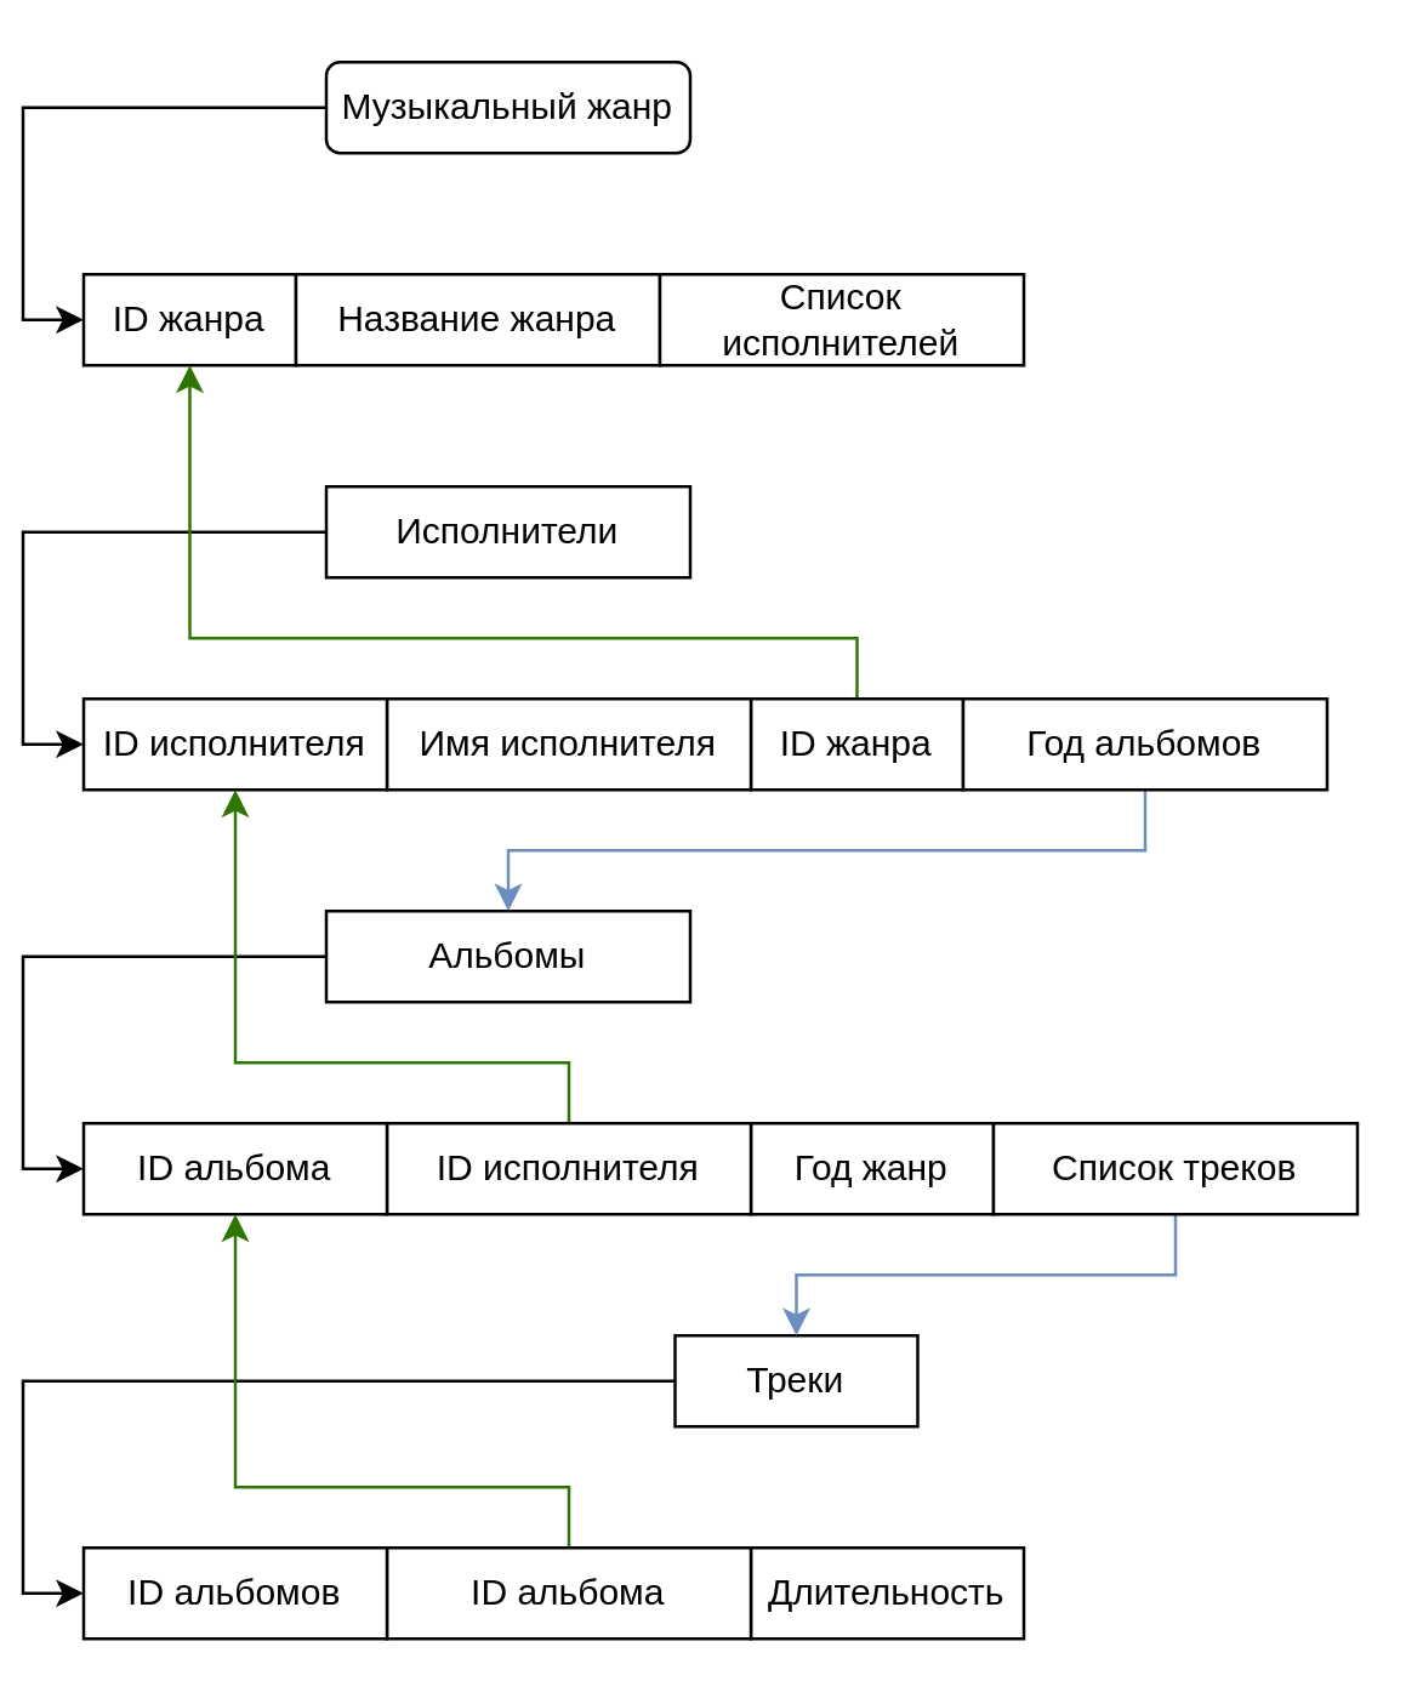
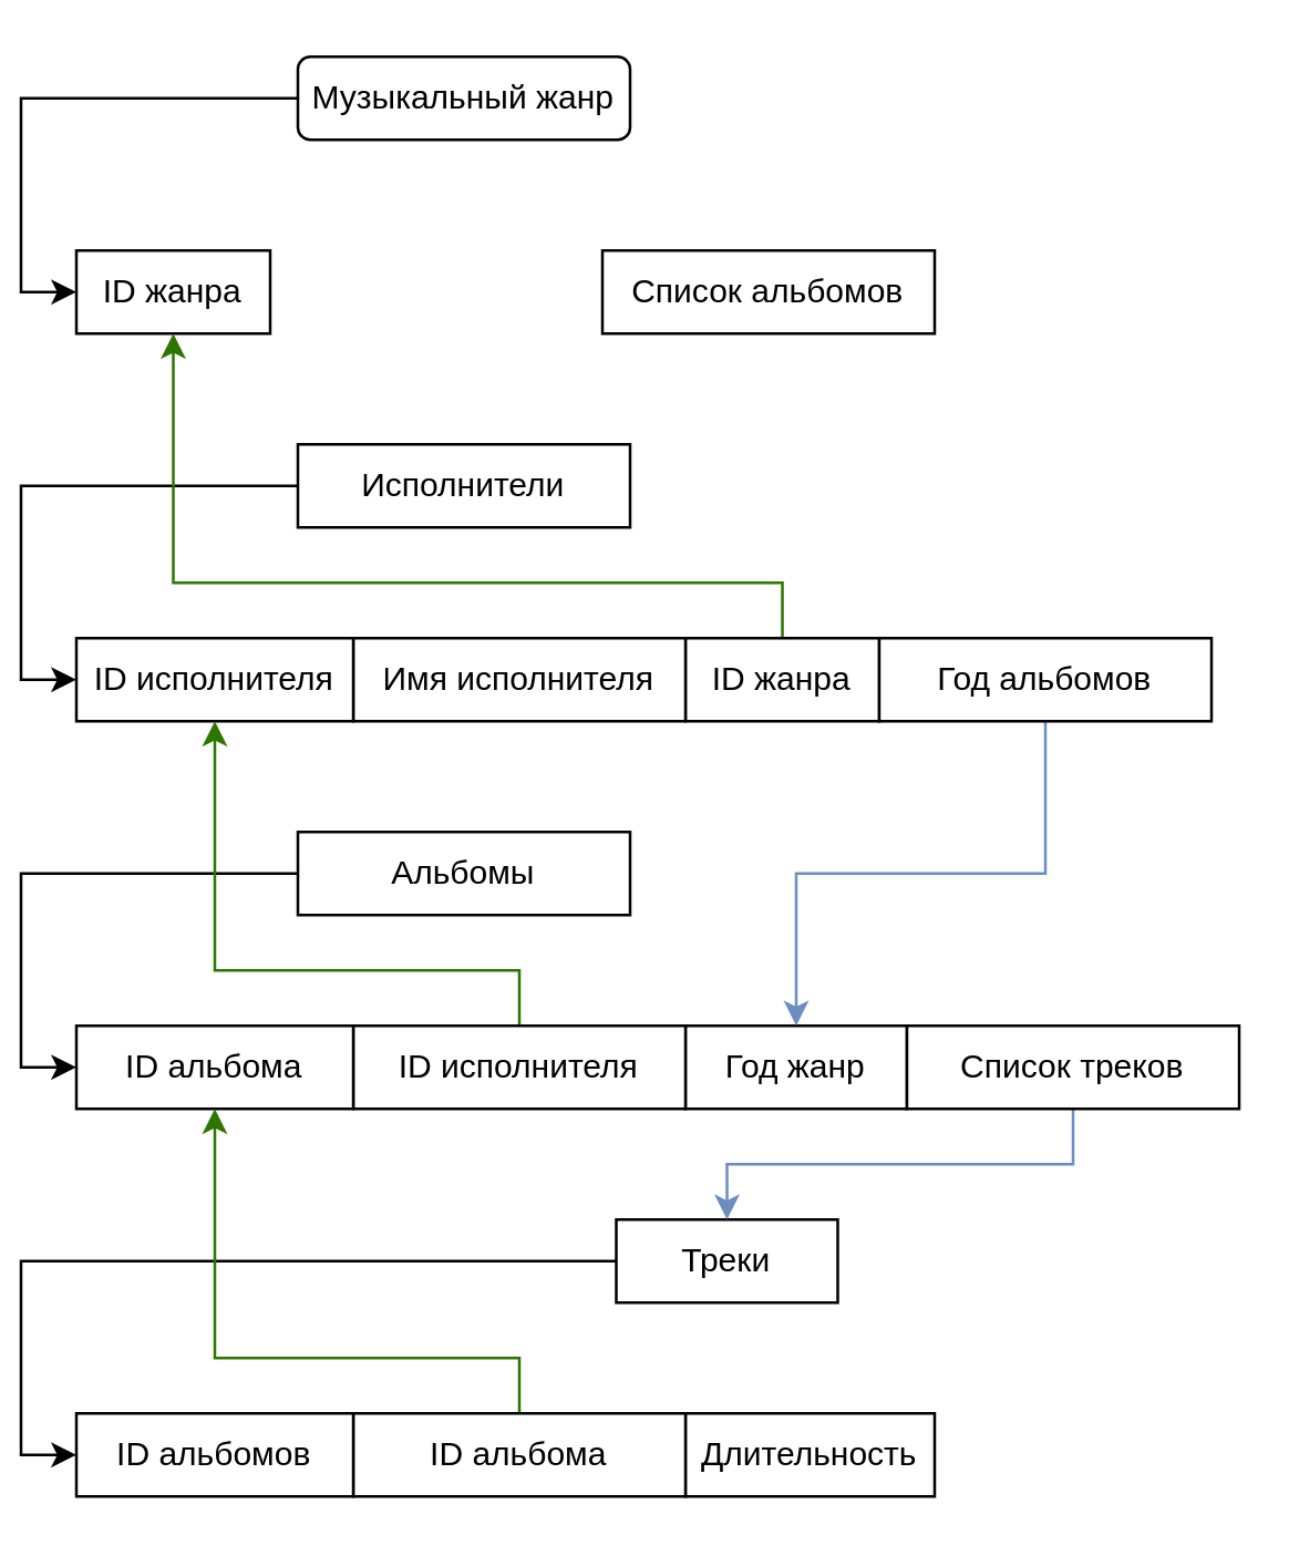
  <mxCell id="0" />
  <mxCell id="1" parent="0" />
  <mxCell id="2" style="edgeStyle=orthogonalEdgeStyle;rounded=0;orthogonalLoop=1;jettySize=auto;html=1;exitX=0;exitY=0.5;exitDx=0;exitDy=0;entryX=0;entryY=0.5;entryDx=0;entryDy=0;" edge="1" parent="1" source="3" target="4"><mxGeometry relative="1" as="geometry" /></mxCell>
  <mxCell id="3" value="Музыкальный жанр" style="whiteSpace=wrap;html=1;rounded=1;" vertex="1" parent="1"><mxGeometry x="100" y="20" width="120" height="30" as="geometry" /></mxCell>
  <mxCell id="4" value="ID жанра" style="rounded=0;whiteSpace=wrap;html=1;" vertex="1" parent="1"><mxGeometry x="20" y="90" width="70" height="30" as="geometry" /></mxCell>
- <mxCell id="5" value="Название жанра" style="rounded=0;whiteSpace=wrap;html=1;" vertex="1" parent="1"><mxGeometry x="90" y="90" width="120" height="30" as="geometry" /></mxCell>
  <mxCell id="6" style="edgeStyle=orthogonalEdgeStyle;rounded=0;orthogonalLoop=1;jettySize=auto;html=1;exitX=0;exitY=0.5;exitDx=0;exitDy=0;entryX=0;entryY=0.5;entryDx=0;entryDy=0;" edge="1" parent="1" source="7" target="11"><mxGeometry relative="1" as="geometry" /></mxCell>
  <mxCell id="7" value="Исполнители" style="rounded=0;whiteSpace=wrap;html=1;" vertex="1" parent="1"><mxGeometry x="100" y="160" width="120" height="30" as="geometry" /></mxCell>
  <mxCell id="8" style="edgeStyle=orthogonalEdgeStyle;rounded=0;orthogonalLoop=1;jettySize=auto;html=1;exitX=0.5;exitY=0;exitDx=0;exitDy=0;entryX=0.5;entryY=1;entryDx=0;entryDy=0;fillColor=#60a917;strokeColor=#2D7600;" edge="1" parent="1" source="9" target="4"><mxGeometry relative="1" as="geometry"><Array as="points"><mxPoint x="275" y="210" /><mxPoint x="55" y="210" /></Array></mxGeometry></mxCell>
  <mxCell id="9" value="ID жанра" style="rounded=0;whiteSpace=wrap;html=1;" vertex="1" parent="1"><mxGeometry x="240" y="230" width="70" height="30" as="geometry" /></mxCell>
  <mxCell id="10" value="Имя исполнителя" style="rounded=0;whiteSpace=wrap;html=1;" vertex="1" parent="1"><mxGeometry x="120" y="230" width="120" height="30" as="geometry" /></mxCell>
  <mxCell id="11" value="ID исполнителя" style="rounded=0;whiteSpace=wrap;html=1;" vertex="1" parent="1"><mxGeometry x="20" y="230" width="100" height="30" as="geometry" /></mxCell>
  <mxCell id="12" style="edgeStyle=orthogonalEdgeStyle;rounded=0;orthogonalLoop=1;jettySize=auto;html=1;exitX=0;exitY=0.5;exitDx=0;exitDy=0;entryX=0;entryY=0.5;entryDx=0;entryDy=0;" edge="1" parent="1" source="13" target="17"><mxGeometry relative="1" as="geometry" /></mxCell>
  <mxCell id="13" value="Альбомы" style="rounded=0;whiteSpace=wrap;html=1;" vertex="1" parent="1"><mxGeometry x="100" y="300" width="120" height="30" as="geometry" /></mxCell>
  <mxCell id="14" value="Год жанр" style="rounded=0;whiteSpace=wrap;html=1;" vertex="1" parent="1"><mxGeometry x="240" y="370" width="80" height="30" as="geometry" /></mxCell>
  <mxCell id="15" style="edgeStyle=orthogonalEdgeStyle;rounded=0;orthogonalLoop=1;jettySize=auto;html=1;exitX=0.5;exitY=0;exitDx=0;exitDy=0;entryX=0.5;entryY=1;entryDx=0;entryDy=0;fillColor=#60a917;strokeColor=#2D7600;" edge="1" parent="1" source="16" target="11"><mxGeometry relative="1" as="geometry"><Array as="points"><mxPoint x="180" y="350" /><mxPoint x="70" y="350" /></Array></mxGeometry></mxCell>
  <mxCell id="16" value="ID исполнителя" style="rounded=0;whiteSpace=wrap;html=1;" vertex="1" parent="1"><mxGeometry x="120" y="370" width="120" height="30" as="geometry" /></mxCell>
  <mxCell id="17" value="ID альбома" style="rounded=0;whiteSpace=wrap;html=1;" vertex="1" parent="1"><mxGeometry x="20" y="370" width="100" height="30" as="geometry" /></mxCell>
  <mxCell id="18" style="edgeStyle=orthogonalEdgeStyle;rounded=0;orthogonalLoop=1;jettySize=auto;html=1;exitX=0;exitY=0.5;exitDx=0;exitDy=0;entryX=0;entryY=0.5;entryDx=0;entryDy=0;" edge="1" parent="1" source="19" target="23"><mxGeometry relative="1" as="geometry"><mxPoint x="-30" y="540" as="targetPoint" /></mxGeometry></mxCell>
  <mxCell id="19" value="Треки" style="rounded=0;whiteSpace=wrap;html=1;" vertex="1" parent="1"><mxGeometry x="215" y="440" width="80" height="30" as="geometry" /></mxCell>
  <mxCell id="20" value="Длительность" style="rounded=0;whiteSpace=wrap;html=1;" vertex="1" parent="1"><mxGeometry x="240" y="510" width="90" height="30" as="geometry" /></mxCell>
  <mxCell id="21" style="edgeStyle=orthogonalEdgeStyle;rounded=0;orthogonalLoop=1;jettySize=auto;html=1;exitX=0.5;exitY=0;exitDx=0;exitDy=0;entryX=0.5;entryY=1;entryDx=0;entryDy=0;fillColor=#60a917;strokeColor=#2D7600;" edge="1" parent="1" source="22" target="17"><mxGeometry relative="1" as="geometry"><Array as="points"><mxPoint x="180" y="490" /><mxPoint x="70" y="490" /></Array></mxGeometry></mxCell>
  <mxCell id="22" value="ID альбома" style="rounded=0;whiteSpace=wrap;html=1;" vertex="1" parent="1"><mxGeometry x="120" y="510" width="120" height="30" as="geometry" /></mxCell>
  <mxCell id="23" value="ID альбомов" style="rounded=0;whiteSpace=wrap;html=1;" vertex="1" parent="1"><mxGeometry x="20" y="510" width="100" height="30" as="geometry" /></mxCell>
- <mxCell id="24" value="Список исполнителей" style="rounded=0;whiteSpace=wrap;html=1;" vertex="1" parent="1"><mxGeometry x="210" y="90" width="120" height="30" as="geometry" /></mxCell>
- <mxCell id="25" style="edgeStyle=orthogonalEdgeStyle;rounded=0;orthogonalLoop=1;jettySize=auto;html=1;exitX=0.5;exitY=1;exitDx=0;exitDy=0;entryX=0.5;entryY=0;entryDx=0;entryDy=0;fillColor=#dae8fc;strokeColor=#6c8ebf;" edge="1" parent="1" source="26" target="13"><mxGeometry relative="1" as="geometry" /></mxCell>
+ <mxCell id="24" value="Список альбомов" style="rounded=0;whiteSpace=wrap;html=1;" vertex="1" parent="1"><mxGeometry x="210" y="90" width="120" height="30" as="geometry" /></mxCell>
+ <mxCell id="25" style="edgeStyle=orthogonalEdgeStyle;rounded=0;orthogonalLoop=1;jettySize=auto;html=1;exitX=0.5;exitY=1;exitDx=0;exitDy=0;fillColor=#dae8fc;strokeColor=#6c8ebf;" edge="1" parent="1" source="26" target="14"><mxGeometry relative="1" as="geometry" /></mxCell>
  <mxCell id="26" value="Год альбомов" style="rounded=0;whiteSpace=wrap;html=1;" vertex="1" parent="1"><mxGeometry x="310" y="230" width="120" height="30" as="geometry" /></mxCell>
  <mxCell id="27" style="edgeStyle=orthogonalEdgeStyle;rounded=0;orthogonalLoop=1;jettySize=auto;html=1;exitX=0.5;exitY=1;exitDx=0;exitDy=0;entryX=0.5;entryY=0;entryDx=0;entryDy=0;fillColor=#dae8fc;strokeColor=#6c8ebf;" edge="1" parent="1" source="28" target="19"><mxGeometry relative="1" as="geometry" /></mxCell>
  <mxCell id="28" value="Список треков" style="rounded=0;whiteSpace=wrap;html=1;" vertex="1" parent="1"><mxGeometry x="320" y="370" width="120" height="30" as="geometry" /></mxCell>
